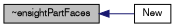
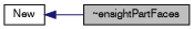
  digraph {
    rankdir=LR
    node [color=black fontname=FreeSans fontsize=10 shape=record]
    n1 [fillcolor=grey75 fontcolor=black height=0.2 label="~ensightPartFaces" style=filled width=0.4]
    n2 [height=0.2 label=New width=0.4]
-   n1 -> n2 [color=midnightblue dir=back fontname=FreeSans fontsize=10 labelfontname=FreeSans labelfontsize=10 style=solid]
+   n2 -> n1 [color=midnightblue dir=back fontname=FreeSans fontsize=10 labelfontname=FreeSans labelfontsize=10 style=solid]
  }
